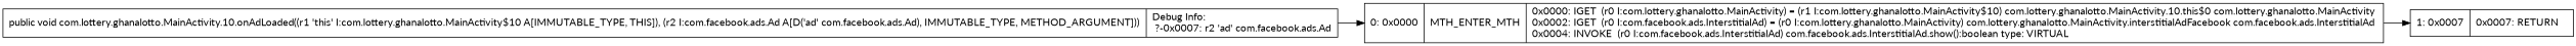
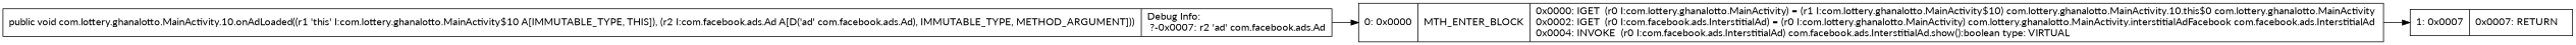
  digraph {
    rankdir=LR
    fontname=Lato
    node [shape=record fontname=Lato]
    edge [fontname=Lato]
-   n1 [label="{0\:\ 0x0000|MTH_ENTER_MTH\l|0x0000: IGET  (r0 I:com.lottery.ghanalotto.MainActivity) = (r1 I:com.lottery.ghanalotto.MainActivity$10) com.lottery.ghanalotto.MainActivity.10.this$0 com.lottery.ghanalotto.MainActivity \l0x0002: IGET  (r0 I:com.facebook.ads.InterstitialAd) = (r0 I:com.lottery.ghanalotto.MainActivity) com.lottery.ghanalotto.MainActivity.interstitialAdFacebook com.facebook.ads.InterstitialAd \l0x0004: INVOKE  (r0 I:com.facebook.ads.InterstitialAd) com.facebook.ads.InterstitialAd.show():boolean type: VIRTUAL \l}"]
+   n1 [label="{0\:\ 0x0000|MTH_ENTER_BLOCK\l|0x0000: IGET  (r0 I:com.lottery.ghanalotto.MainActivity) = (r1 I:com.lottery.ghanalotto.MainActivity$10) com.lottery.ghanalotto.MainActivity.10.this$0 com.lottery.ghanalotto.MainActivity \l0x0002: IGET  (r0 I:com.facebook.ads.InterstitialAd) = (r0 I:com.lottery.ghanalotto.MainActivity) com.lottery.ghanalotto.MainActivity.interstitialAdFacebook com.facebook.ads.InterstitialAd \l0x0004: INVOKE  (r0 I:com.facebook.ads.InterstitialAd) com.facebook.ads.InterstitialAd.show():boolean type: VIRTUAL \l}"]
    n2 [label="{1\:\ 0x0007|0x0007: RETURN   \l}"]
    n3 [label="{public void com.lottery.ghanalotto.MainActivity.10.onAdLoaded((r1 'this' I:com.lottery.ghanalotto.MainActivity$10 A[IMMUTABLE_TYPE, THIS]), (r2 I:com.facebook.ads.Ad A[D('ad' com.facebook.ads.Ad), IMMUTABLE_TYPE, METHOD_ARGUMENT]))  | Debug Info:\l  ?\-0x0007: r2 'ad' com.facebook.ads.Ad\l}"]
    n1 -> n2
    n3 -> n1
  }
